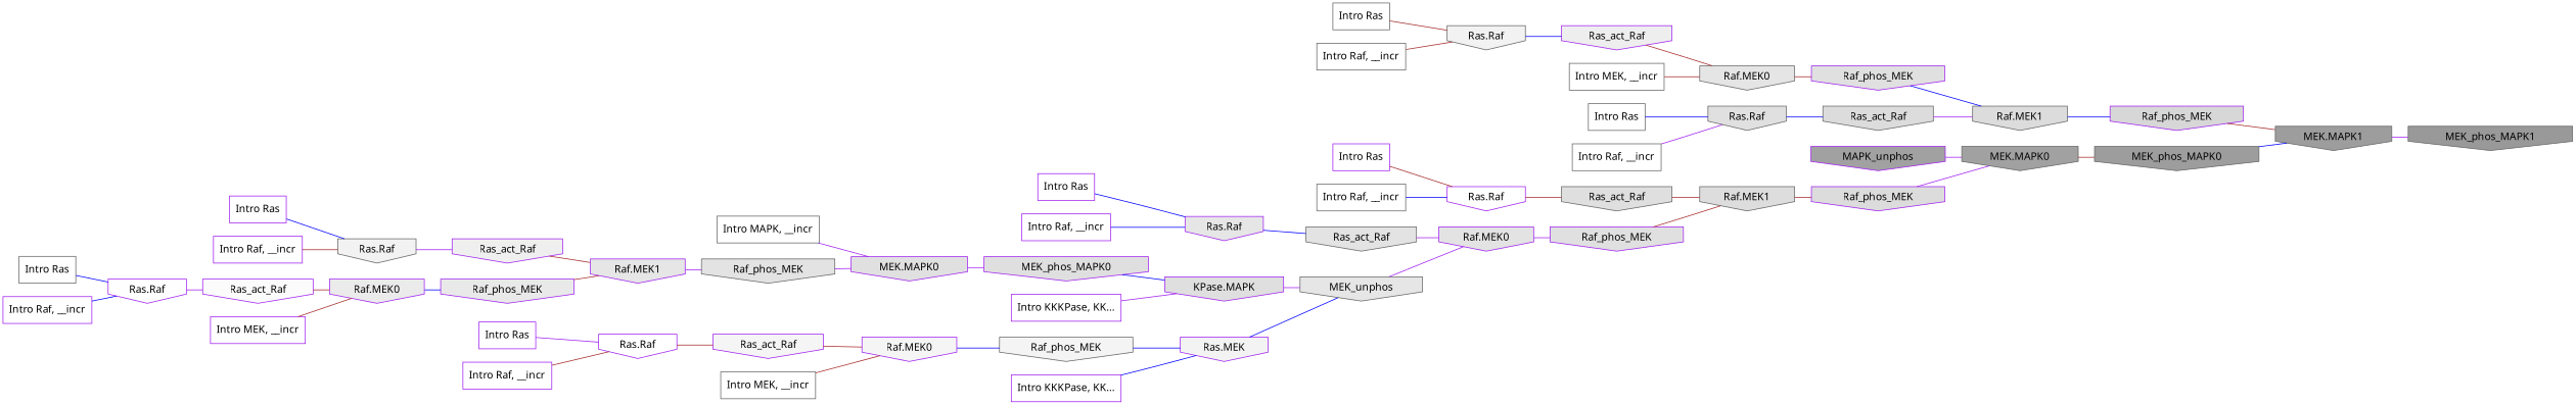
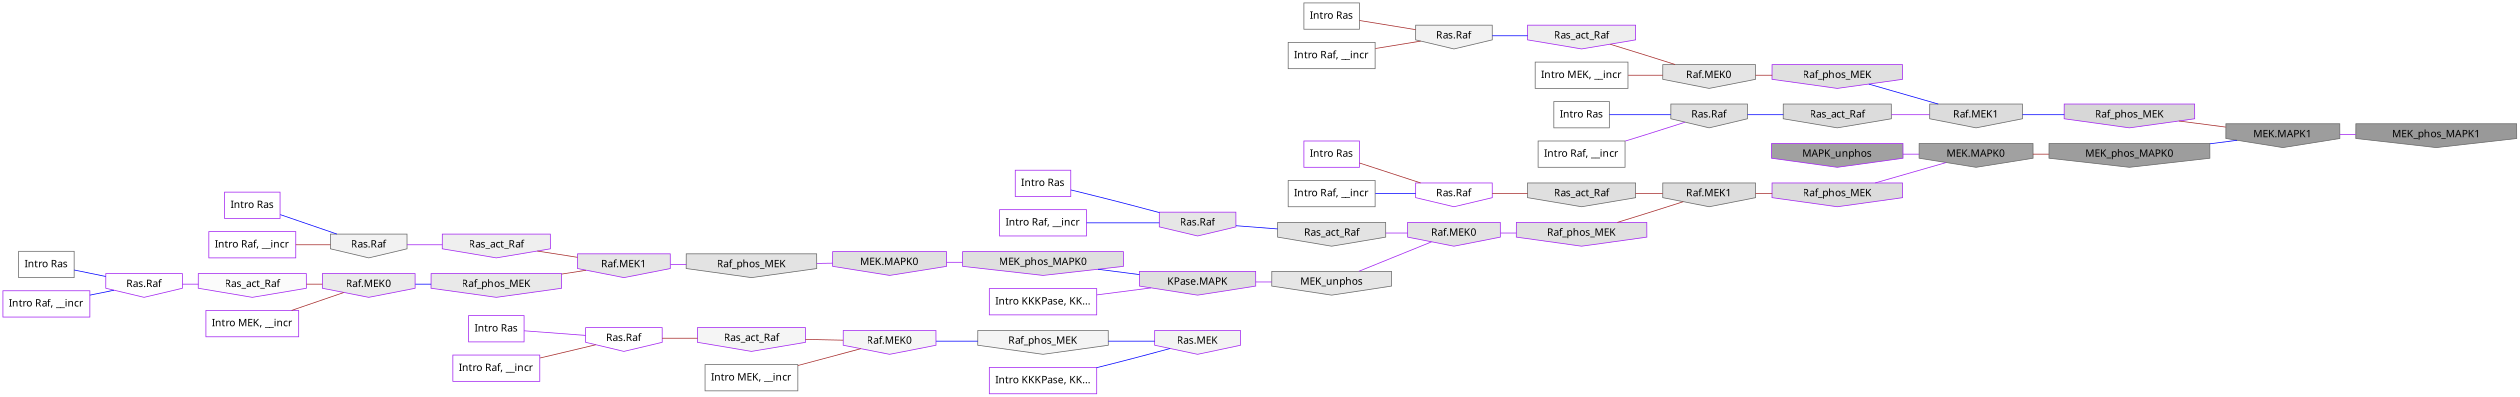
  digraph {
    rankdir=LR
    ranksep=0.30
    node [color=purple fillcolor="0.000 0.000 1.000" fontname="CMU Serif" shape=invhouse style=filled]
    edge [color=brown dir=none fontname="CMU Serif"]
    n1 [color=gray40 label="Intro Ras" shape=rectangle]
    n2 [color=gray40 fillcolor="0.000 0.000 0.946" label="Ras.Raf"]
    n3 [fillcolor="0.000 0.000 0.932" label=Ras_act_Raf]
    n4 [color=gray40 label="Intro Ras" shape=rectangle]
    n5 [fillcolor="0.000 0.000 0.994" label="Ras.Raf"]
    n6 [fillcolor="0.000 0.000 0.983" label=Ras_act_Raf]
    n7 [label="Intro Ras" shape=rectangle]
    n8 [color=gray40 fillcolor="0.000 0.000 0.946" label="Ras.Raf"]
    n9 [fillcolor="0.000 0.000 0.934" label=Ras_act_Raf]
    n10 [color=gray40 label="Intro Ras" shape=rectangle]
    n11 [color=gray40 fillcolor="0.000 0.000 0.877" label="Ras.Raf"]
    n12 [color=gray40 fillcolor="0.000 0.000 0.862" label=Ras_act_Raf]
    n13 [label="Intro Ras" shape=rectangle]
    n14 [label="Ras.Raf"]
    n15 [fillcolor="0.000 0.000 0.959" label=Ras_act_Raf]
    n16 [label="Intro Ras" shape=rectangle]
    n17 [fillcolor="0.000 0.000 0.900" label="Ras.Raf"]
    n18 [color=gray40 fillcolor="0.000 0.000 0.888" label=Ras_act_Raf]
    n19 [label="Intro Ras" shape=rectangle]
    n20 [label="Ras.Raf"]
    n21 [color=gray40 fillcolor="0.000 0.000 0.875" label=Ras_act_Raf]
    n22 [color=gray40 label="Intro Raf, __incr" shape=rectangle]
    n23 [label="Intro Raf, __incr" shape=rectangle]
    n24 [color=gray40 label="Intro Raf, __incr" shape=rectangle]
    n25 [label="Intro Raf, __incr" shape=rectangle]
    n26 [label="Intro Raf, __incr" shape=rectangle]
    n27 [label="Intro Raf, __incr" shape=rectangle]
    n28 [color=gray40 label="Intro Raf, __incr" shape=rectangle]
    n29 [label="Intro MEK, __incr" shape=rectangle]
    n30 [fillcolor="0.000 0.000 0.921" label="Raf.MEK0"]
    n31 [fillcolor="0.000 0.000 0.912" label=Raf_phos_MEK]
    n32 [color=gray40 label="Intro MEK, __incr" shape=rectangle]
    n33 [fillcolor="0.000 0.000 0.959" label="Raf.MEK0"]
    n34 [color=gray40 fillcolor="0.000 0.000 0.954" label=Raf_phos_MEK]
    n35 [color=gray40 label="Intro MEK, __incr" shape=rectangle]
    n36 [color=gray40 fillcolor="0.000 0.000 0.895" label="Raf.MEK0"]
    n37 [fillcolor="0.000 0.000 0.878" label=Raf_phos_MEK]
-   n38 [color=gray40 label="Intro MAPK, __incr" shape=rectangle]
    n39 [fillcolor="0.000 0.000 0.878" label="MEK.MAPK0"]
    n40 [fillcolor="0.000 0.000 0.875" label=MEK_phos_MAPK0]
    n41 [label="Intro KKKPase, KK..." shape=rectangle]
    n42 [fillcolor="0.000 0.000 0.952" label="Ras.MEK"]
    n43 [color=gray40 fillcolor="0.000 0.000 0.901" label=MEK_unphos]
    n44 [label="Intro KKKPase, KK..." shape=rectangle]
    n45 [fillcolor="0.000 0.000 0.875" label="KPase.MAPK"]
    n46 [color=gray40 fillcolor="0.000 0.000 0.866" label="Raf.MEK1"]
    n47 [fillcolor="0.000 0.000 0.888" label="Raf.MEK0"]
    n48 [fillcolor="0.000 0.000 0.900" label="Raf.MEK1"]
    n49 [color=gray40 fillcolor="0.000 0.000 0.887" label=Raf_phos_MEK]
    n50 [fillcolor="0.000 0.000 0.876" label=Raf_phos_MEK]
    n51 [color=gray40 fillcolor="0.000 0.000 0.862" label="Raf.MEK1"]
    n52 [fillcolor="0.000 0.000 0.840" label=Raf_phos_MEK]
    n53 [fillcolor="0.000 0.000 0.862" label=Raf_phos_MEK]
    n54 [fillcolor="0.000 0.000 0.632" label=MAPK_unphos]
    n55 [color=gray40 fillcolor="0.000 0.000 0.632" label="MEK.MAPK0"]
    n56 [color=gray40 fillcolor="0.000 0.000 0.616" label=MEK_phos_MAPK0]
    n57 [color=gray40 fillcolor="0.000 0.000 0.616" label="MEK.MAPK1"]
    n58 [color=gray40 fillcolor="0.000 0.000 0.600" label=MEK_phos_MAPK1]
    n1 -> n2
    n2 -> n3 [color=blue]
    n3 -> n36
    n4 -> n5 [color=blue]
    n5 -> n6 [color=purple]
    n6 -> n30
    n7 -> n8 [color=blue]
    n8 -> n9 [color=purple]
    n9 -> n48
    n10 -> n11 [color=blue]
    n11 -> n12 [color=blue]
    n12 -> n51 [color=purple]
    n13 -> n14 [color=purple]
    n14 -> n15
    n15 -> n33
    n16 -> n17 [color=blue]
    n17 -> n18 [color=blue]
    n18 -> n47 [color=purple]
    n19 -> n20
    n20 -> n21
    n21 -> n46
    n22 -> n2
    n23 -> n14
    n24 -> n11 [color=purple]
    n25 -> n8
    n26 -> n5 [color=blue]
    n27 -> n17 [color=blue]
    n28 -> n20 [color=blue]
    n29 -> n30
    n30 -> n31 [color=blue]
    n31 -> n48
    n32 -> n33
    n33 -> n34 [color=blue]
    n34 -> n42 [color=blue]
    n35 -> n36
    n36 -> n37
    n37 -> n51 [color=blue]
-   n38 -> n39 [color=purple]
    n39 -> n40 [color=purple]
    n40 -> n45 [color=blue]
    n41 -> n42 [color=blue]
-   n42 -> n43 [color=blue]
    n43 -> n47 [color=purple]
    n44 -> n45 [color=purple]
    n45 -> n43 [color=purple]
    n46 -> n53
    n47 -> n50 [color=purple]
    n48 -> n49 [color=purple]
    n49 -> n39 [color=purple]
    n50 -> n46
    n51 -> n52 [color=blue]
    n52 -> n57
    n53 -> n55 [color=purple]
    n54 -> n55 [color=purple]
    n55 -> n56
    n56 -> n57 [color=blue]
    n57 -> n58 [color=purple]
  }
